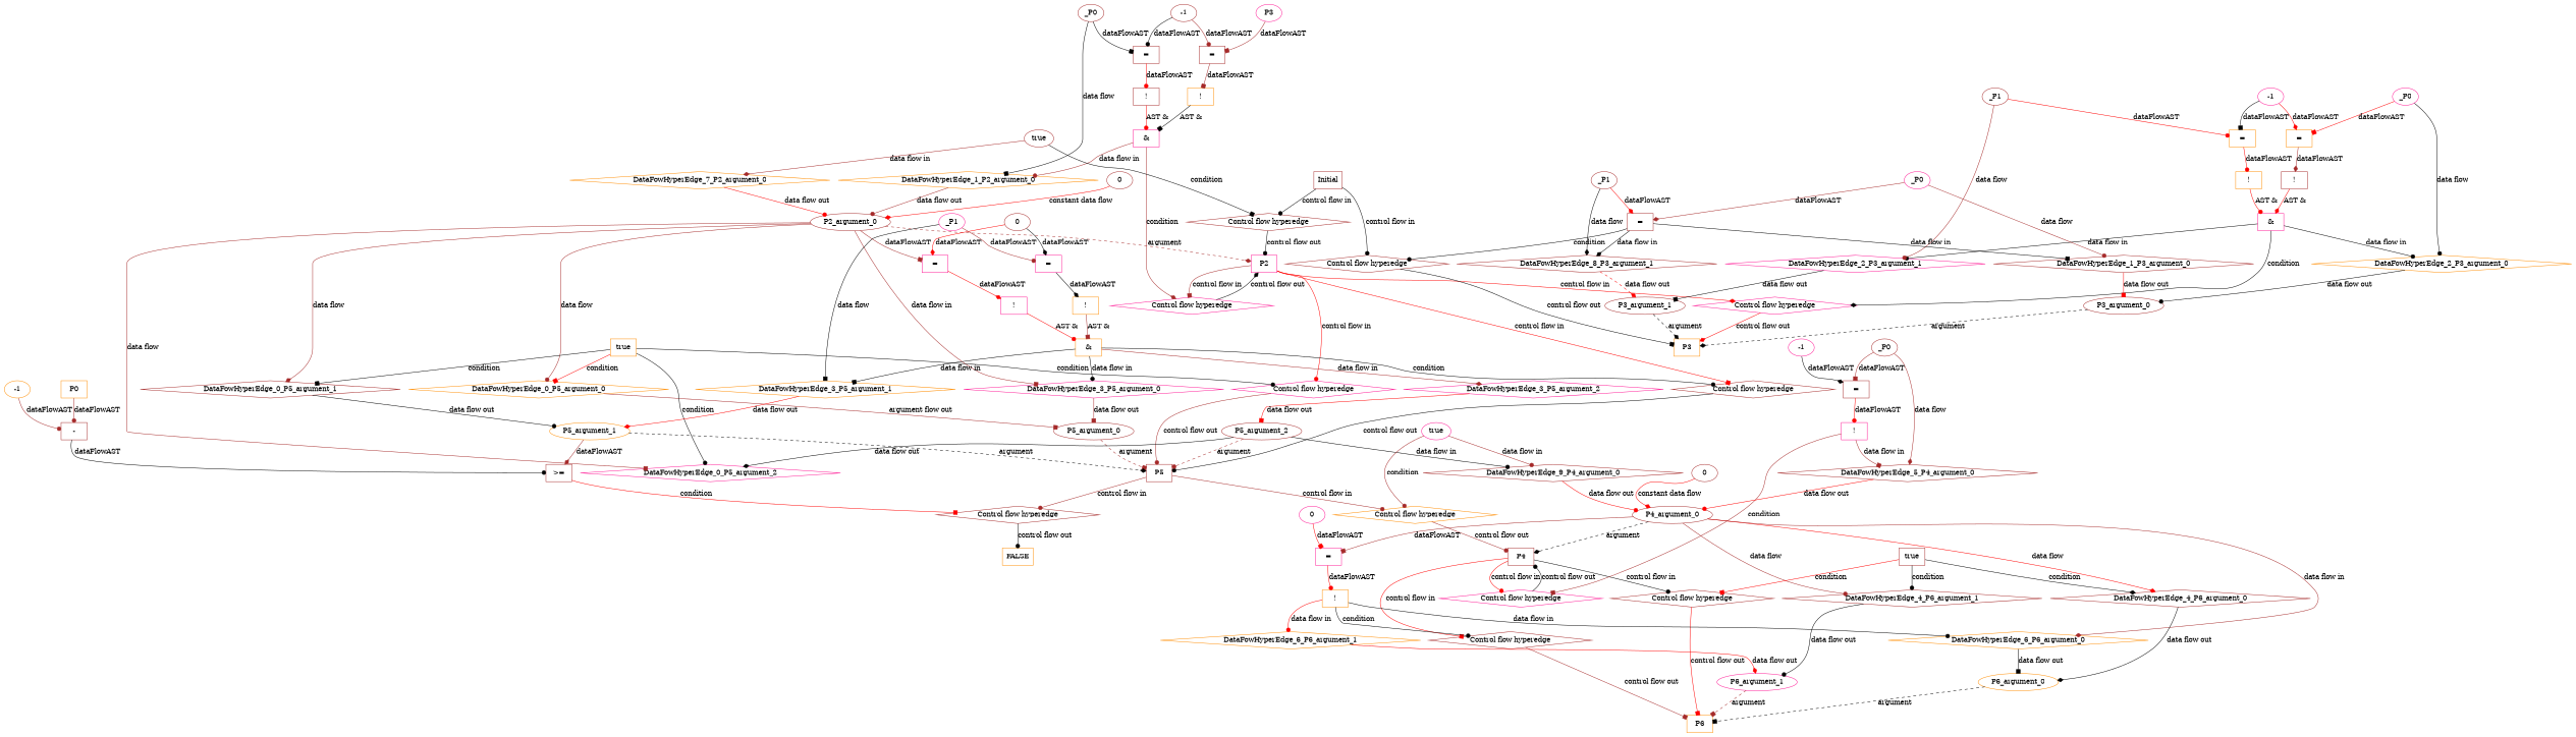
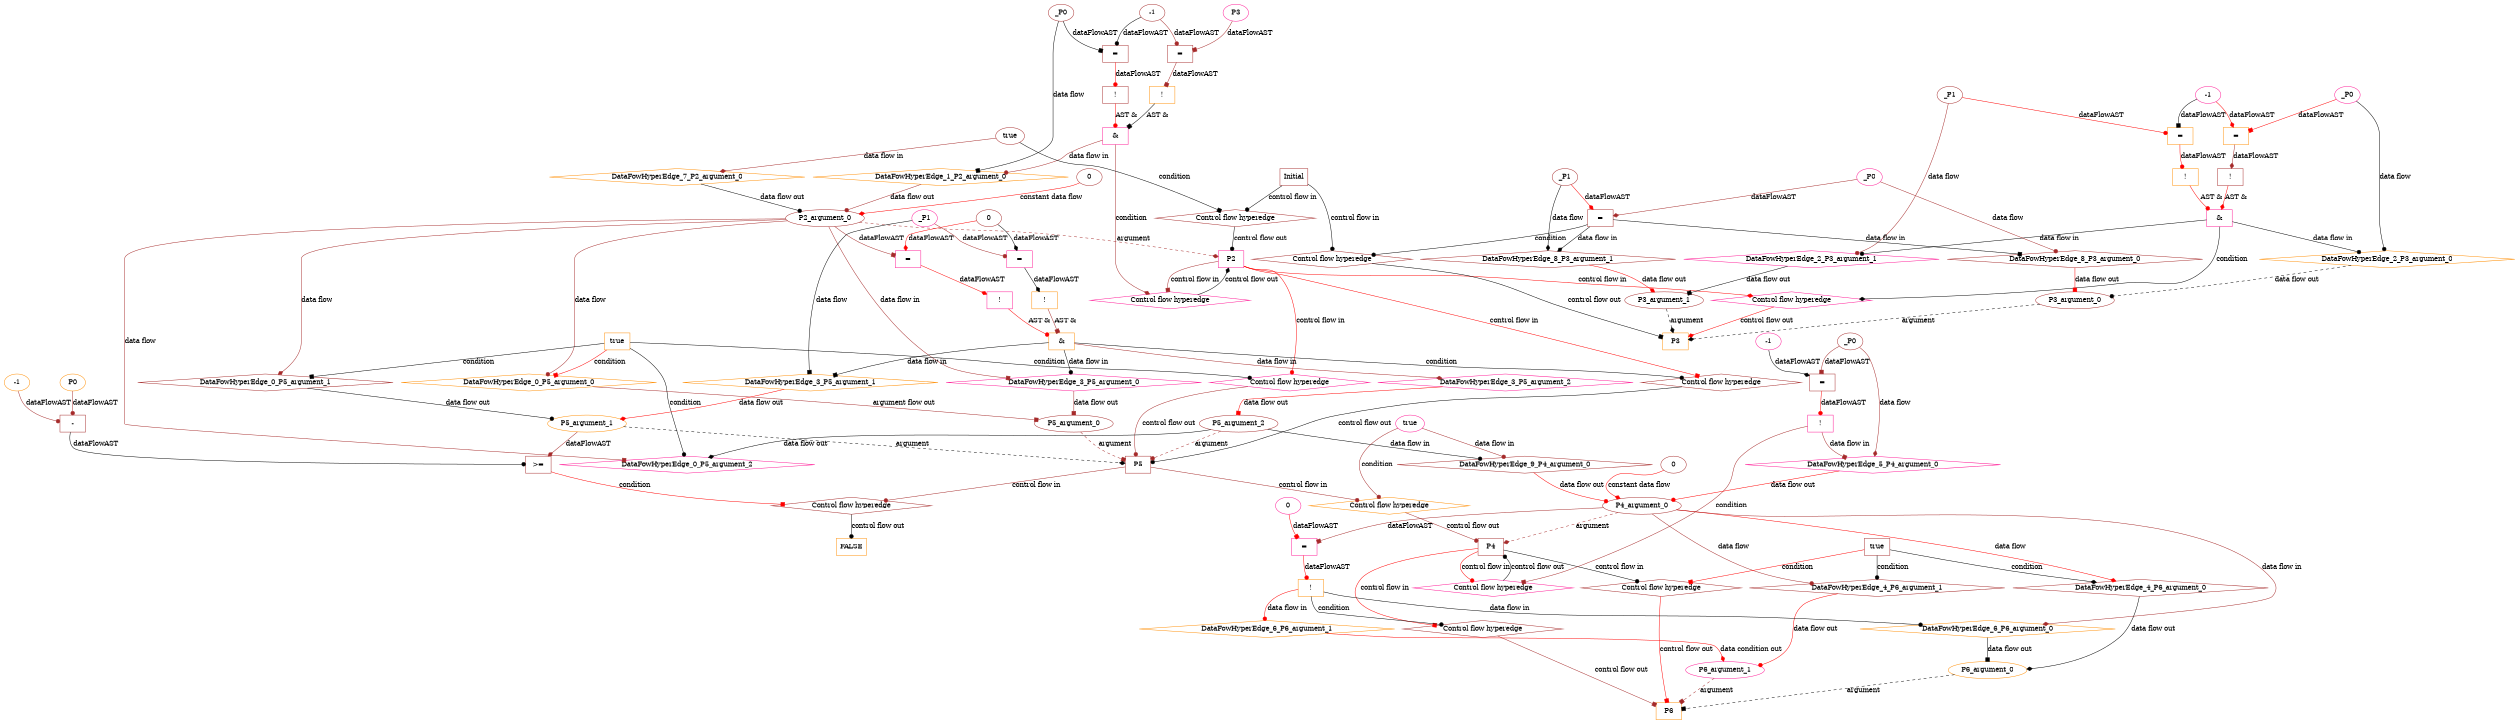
  digraph {
    node [color=brown nodeName=argument0 shape=rect]
    edge [arrowhead=dot color=black]
    n1 [color=deeppink label=P2 nodeName=P2]
    n2 [color=deeppink label="Control flow hyperedge" nodeName=ControlFowHyperEdge_0 shape=diamond]
    n3 [color=deeppink label="Control flow hyperedge" nodeName=ControlFowHyperEdge_1 shape=diamond]
    n4 [color=deeppink label="Control flow hyperedge" nodeName=ControlFowHyperEdge_2 shape=diamond]
    n5 [label="Control flow hyperedge" nodeName=ControlFowHyperEdge_3 shape=diamond]
    n6 [label=P5 nodeName=P5]
    n7 [color=darkorange label=P3 nodeName=P3]
    n8 [label=P4 nodeName=P4]
    n9 [label="Control flow hyperedge" nodeName=ControlFowHyperEdge_4 shape=diamond]
    n10 [color=deeppink label="Control flow hyperedge" nodeName=ControlFowHyperEdge_5 shape=diamond]
    n11 [label="Control flow hyperedge" nodeName=ControlFowHyperEdge_6 shape=diamond]
    n12 [color=darkorange label=P6 nodeName=P6]
    n13 [color=darkorange label="Control flow hyperedge" nodeName=ControlFowHyperEdge_9 shape=diamond]
    n14 [label="Control flow hyperedge" nodeName=ControlFowHyperEdge_10 shape=diamond]
    n15 [color=darkorange label=FALSE nodeName=FALSE]
    n16 [label=Initial nodeName=Initial]
    n17 [label="Control flow hyperedge" nodeName=ControlFowHyperEdge_7 shape=diamond]
    n18 [label="Control flow hyperedge" nodeName=ControlFowHyperEdge_8 shape=diamond]
    n19 [label=P5_argument_0 shape=oval]
    n20 [color=darkorange label=P5_argument_1 nodeName=argument1 shape=oval]
    n21 [label=">=" nodeName=xxxFALSE___P5_10xxxguard_0_node_0]
    n22 [label=P5_argument_2 nodeName=argument2 shape=oval]
    n23 [label=DataFowHyperEdge_9_P4_argument_0 nodeName=DataFowHyperEdge_9_P4_argument_0 shape=diamond]
    n24 [color=deeppink label=DataFowHyperEdge_0_P5_argument_2 nodeName=DataFowHyperEdge_0_P5_argument_2 shape=diamond]
    n25 [label=P4_argument_0 shape=oval]
    n26 [label=P2_argument_0 shape=oval]
    n27 [color=darkorange label=DataFowHyperEdge_0_P5_argument_0 nodeName=DataFowHyperEdge_0_P5_argument_0 shape=diamond]
    n28 [label=DataFowHyperEdge_0_P5_argument_1 nodeName=DataFowHyperEdge_0_P5_argument_1 shape=diamond]
    n29 [color=deeppink label="=" nodeName=xxxP5___P2_3xxxguard1_node_1]
    n30 [color=deeppink label=DataFowHyperEdge_3_P5_argument_0 nodeName=DataFowHyperEdge_3_P5_argument_0 shape=diamond]
    n31 [color=deeppink label="!" nodeName=xxxP5___P2_3xxxguard1_node_0]
    n32 [label=P3_argument_0 shape=oval]
    n33 [label=P3_argument_1 nodeName=argument1 shape=oval]
    n34 [color=darkorange label=P6_argument_0 shape=oval]
    n35 [color=deeppink label=P6_argument_1 nodeName=argument1 shape=oval]
    n36 [label=DataFowHyperEdge_4_P6_argument_0 nodeName=DataFowHyperEdge_4_P6_argument_0 shape=diamond]
    n37 [label=DataFowHyperEdge_4_P6_argument_1 nodeName=DataFowHyperEdge_4_P6_argument_1 shape=diamond]
    n38 [color=deeppink label="=" nodeName=xxxP6___P4_6xxxguard_0_node_1]
    n39 [color=darkorange label=DataFowHyperEdge_6_P6_argument_0 nodeName=DataFowHyperEdge_6_P6_argument_0 shape=diamond]
    n40 [color=darkorange label="!" nodeName=xxxP6___P4_6xxxguard_0_node_0]
    n41 [color=darkorange label=true nodeName=true_0]
    n42 [color=deeppink label="&" nodeName=xxxP2___P2_1xxx_and]
    n43 [color=darkorange label=DataFowHyperEdge_1_P2_argument_0 nodeName=DataFowHyperEdge_1_P2_argument_0 shape=diamond]
    n44 [color=darkorange label="!" nodeName=xxxP2___P2_1xxxguard_0_node_0]
    n45 [label="=" nodeName=xxxP2___P2_1xxxguard_0_node_1]
    n46 [color=deeppink label=P3 nodeName=xxxP2___P2_1xxxguard_0_node_2 shape=""]
    n47 [label=-1 nodeName=xxxP2___P2_1xxxguard_0_node_3 shape=""]
    n48 [label="=" nodeName=xxxP2___P2_1xxxguard1_node_1]
    n49 [label="!" nodeName=xxxP2___P2_1xxxguard1_node_0]
    n50 [label=_P0 nodeName=xxxP2___P2_1xxxdataFlow_0_node_0 shape=""]
    n51 [color=deeppink label="&" nodeName=xxxP3___P2_2xxx_and]
    n52 [color=darkorange label=DataFowHyperEdge_2_P3_argument_0 nodeName=DataFowHyperEdge_2_P3_argument_0 shape=diamond]
    n53 [color=deeppink label=DataFowHyperEdge_2_P3_argument_1 nodeName=DataFowHyperEdge_2_P3_argument_1 shape=diamond]
    n54 [color=darkorange label="!" nodeName=xxxP3___P2_2xxxguard_0_node_0]
    n55 [color=darkorange label="=" nodeName=xxxP3___P2_2xxxguard_0_node_1]
    n56 [color=deeppink label=-1 nodeName=xxxP3___P2_2xxxguard_0_node_3 shape=""]
    n57 [color=darkorange label="=" nodeName=xxxP3___P2_2xxxguard1_node_1]
    n58 [label="!" nodeName=xxxP3___P2_2xxxguard1_node_0]
    n59 [label=_P1 nodeName=xxxP3___P2_2xxxdataFlow1_node_0 shape=""]
    n60 [color=deeppink label=_P0 nodeName=xxxP3___P2_2xxxdataFlow_0_node_0 shape=""]
    n61 [color=darkorange label="&" nodeName=xxxP5___P2_3xxx_and]
    n62 [color=darkorange label=DataFowHyperEdge_3_P5_argument_1 nodeName=DataFowHyperEdge_3_P5_argument_1 shape=diamond]
    n63 [color=deeppink label=DataFowHyperEdge_3_P5_argument_2 nodeName=DataFowHyperEdge_3_P5_argument_2 shape=diamond]
    n64 [color=darkorange label="!" nodeName=xxxP5___P2_3xxxguard_0_node_0]
    n65 [color=deeppink label="=" nodeName=xxxP5___P2_3xxxguard_0_node_1]
    n66 [label=0 nodeName=xxxP5___P2_3xxxguard_0_node_3 shape=""]
    n67 [color=deeppink label=_P1 nodeName=xxxP5___P2_3xxxdataFlow_0_node_0 shape=""]
    n68 [label=true nodeName=true_4]
    n69 [color=deeppink label="!" nodeName=xxxP4___P4_5xxxguard_0_node_0]
-   n70 [label=DataFowHyperEdge_5_P4_argument_0 nodeName=DataFowHyperEdge_5_P4_argument_0 shape=diamond]
+   n70 [color=deeppink label=DataFowHyperEdge_5_P4_argument_0 nodeName=DataFowHyperEdge_5_P4_argument_0 shape=diamond]
    n71 [label="=" nodeName=xxxP4___P4_5xxxguard_0_node_1]
    n72 [color=deeppink label=-1 nodeName=xxxP4___P4_5xxxguard_0_node_3 shape=""]
    n73 [label=_P0 nodeName=xxxP4___P4_5xxxdataFlow_0_node_0 shape=""]
    n74 [color=darkorange label=DataFowHyperEdge_6_P6_argument_1 nodeName=DataFowHyperEdge_6_P6_argument_1 shape=diamond]
    n75 [color=deeppink label=0 nodeName=xxxP6___P4_6xxxguard_0_node_3 shape=""]
    n76 [label=true nodeName=xxxP2___Initial_7xxxguard_0_node_0 shape=""]
    n77 [color=darkorange label=DataFowHyperEdge_7_P2_argument_0 nodeName=DataFowHyperEdge_7_P2_argument_0 shape=diamond]
    n78 [label="=" nodeName=xxxP3___Initial_8xxxguard_0_node_0]
-   n79 [label=DataFowHyperEdge_1_P3_argument_0 nodeName=DataFowHyperEdge_8_P3_argument_0 shape=diamond]
+   n79 [label=DataFowHyperEdge_8_P3_argument_0 nodeName=DataFowHyperEdge_8_P3_argument_0 shape=diamond]
    n80 [label=DataFowHyperEdge_8_P3_argument_1 nodeName=DataFowHyperEdge_8_P3_argument_1 shape=diamond]
    n81 [label=_P1 nodeName=xxxP3___Initial_8xxxdataFlow1_node_0 shape=""]
    n82 [color=deeppink label=_P0 nodeName=xxxP3___Initial_8xxxdataFlow_0_node_0 shape=""]
    n83 [color=deeppink label=true nodeName=xxxP4___P5_9xxxguard_0_node_0 shape=""]
    n84 [label="-" nodeName=xxxFALSE___P5_10xxxguard_0_node_2]
-   n85 [color=darkorange label=P0 nodeName=xxxFALSE___P5_10xxxguard_0_node_3 shape=box]
+   n85 [color=darkorange label=P0 nodeName=xxxFALSE___P5_10xxxguard_0_node_3 shape=""]
    n86 [color=darkorange label=-1 nodeName=xxxFALSE___P5_10xxxguard_0_node_4 shape=""]
    n87 [label=0 nodeName=xxxP5___P2_0xxxP2_argument_0_constant_0 shape=""]
    n88 [label=0 nodeName=xxxP6___P4_4xxxP4_argument_0_constant_0 shape=""]
    n1 -> n2 [color=red label="control flow in"]
    n1 -> n3 [arrowhead=box color=brown label="control flow in"]
    n1 -> n4 [arrowhead=diamond color=red label="control flow in"]
    n1 -> n5 [arrowhead=box color=red label="control flow in"]
    n2 -> n6 [color=brown label="control flow out"]
    n3 -> n1 [arrowhead=diamond label="control flow out"]
    n4 -> n7 [arrowhead=diamond color=red label="control flow out"]
    n5 -> n6 [label="control flow out"]
    n6 -> n13 [color=brown label="control flow in"]
    n6 -> n14 [color=brown label="control flow in"]
    n8 -> n9 [label="control flow in"]
    n8 -> n10 [color=red label="control flow in"]
    n8 -> n11 [arrowhead=box color=red label="control flow in"]
    n9 -> n12 [arrowhead=box color=red label="control flow out"]
    n10 -> n8 [label="control flow out"]
    n11 -> n12 [arrowhead=box color=brown label="control flow out"]
    n13 -> n8 [color=brown label="control flow out"]
    n14 -> n15 [label="control flow out"]
    n16 -> n17 [label="control flow in"]
    n16 -> n18 [label="control flow in"]
    n17 -> n1 [label="control flow out"]
    n18 -> n7 [arrowhead=box label="control flow out"]
    n19 -> n6 [arrowhead=box color=brown label=argument style=dashed]
    n20 -> n6 [arrowhead=diamond label=argument style=dashed]
    n20 -> n21 [arrowhead=diamond color=brown label=dataFlowAST]
    n21 -> n14 [arrowhead=box color=red label=condition]
    n22 -> n6 [color=brown label=argument style=dashed]
    n22 -> n23 [label="data flow in"]
    n22 -> n24 [arrowhead=diamond label="data flow out"]
    n23 -> n25 [color=red label="data flow out"]
-   n25 -> n8 [arrowhead=diamond label=argument style=dashed]
+   n25 -> n8 [arrowhead=diamond color=brown label=argument style=dashed]
    n25 -> n36 [arrowhead=diamond color=red label="data flow"]
    n25 -> n37 [color=brown label="data flow"]
    n25 -> n38 [arrowhead=box color=brown label=dataFlowAST]
    n25 -> n39 [arrowhead=diamond color=brown label="data flow in"]
    n26 -> n1 [arrowhead=diamond color=brown label=argument style=dashed]
    n26 -> n24 [arrowhead=box color=brown label="data flow"]
    n26 -> n27 [color=brown label="data flow"]
    n26 -> n28 [arrowhead=diamond color=brown label="data flow"]
    n26 -> n29 [arrowhead=box color=brown label=dataFlowAST]
    n26 -> n30 [arrowhead=box color=brown label="data flow in"]
    n27 -> n19 [arrowhead=box color=brown label="argument flow out"]
    n28 -> n20 [label="data flow out"]
    n29 -> n31 [arrowhead=diamond color=red label=dataFlowAST]
    n30 -> n19 [arrowhead=box color=brown label="data flow out"]
    n31 -> n61 [color=red label="AST &"]
    n32 -> n7 [arrowhead=diamond label=argument style=dashed]
    n33 -> n7 [arrowhead=diamond label=argument style=dashed]
    n34 -> n12 [arrowhead=box label=argument style=dashed]
    n35 -> n12 [arrowhead=box color=brown label=argument style=dashed]
    n36 -> n34 [arrowhead=diamond label="data flow out"]
-   n37 -> n35 [label="data flow out"]
+   n37 -> n35 [color=red label="data flow out"]
    n38 -> n40 [color=red label=dataFlowAST]
    n39 -> n34 [arrowhead=box label="data flow out"]
    n40 -> n11 [label=condition]
    n40 -> n39 [label="data flow in"]
    n40 -> n74 [color=red label="data flow in"]
    n41 -> n2 [label=condition]
    n41 -> n24 [label=condition]
    n41 -> n27 [arrowhead=box color=red label=condition]
    n41 -> n28 [arrowhead=box label=condition]
    n42 -> n3 [arrowhead=diamond color=brown label=condition]
    n42 -> n43 [color=brown label="data flow in"]
    n43 -> n26 [color=brown label="data flow out"]
    n44 -> n42 [arrowhead=box label="AST &"]
    n45 -> n44 [arrowhead=box color=brown label=dataFlowAST]
    n46 -> n45 [arrowhead=box color=brown label=dataFlowAST]
    n47 -> n45 [color=brown label=dataFlowAST]
    n47 -> n48 [label=dataFlowAST]
    n48 -> n49 [color=red label=dataFlowAST]
    n49 -> n42 [color=red label="AST &"]
    n50 -> n43 [arrowhead=box label="data flow"]
    n50 -> n48 [arrowhead=box label=dataFlowAST]
    n51 -> n4 [arrowhead=diamond label=condition]
    n51 -> n52 [label="data flow in"]
    n51 -> n53 [label="data flow in"]
-   n52 -> n32 [label="data flow out"]
+   n52 -> n32 [label="data flow out" style=dashed]
    n53 -> n33 [arrowhead=box label="data flow out"]
    n54 -> n51 [color=red label="AST &"]
    n55 -> n54 [color=red label=dataFlowAST]
    n56 -> n55 [arrowhead=box label=dataFlowAST]
    n56 -> n57 [arrowhead=diamond color=red label=dataFlowAST]
    n57 -> n58 [arrowhead=diamond color=brown label=dataFlowAST]
    n58 -> n51 [arrowhead=diamond color=red label="AST &"]
    n59 -> n53 [color=brown label="data flow"]
    n59 -> n55 [color=red label=dataFlowAST]
    n60 -> n52 [label="data flow"]
    n60 -> n57 [arrowhead=box color=red label=dataFlowAST]
    n61 -> n5 [label=condition]
    n61 -> n30 [label="data flow in"]
    n61 -> n62 [arrowhead=box label="data flow in"]
    n61 -> n63 [arrowhead=diamond color=brown label="data flow in"]
    n62 -> n20 [arrowhead=diamond color=red label="data flow out"]
    n63 -> n22 [arrowhead=box color=red label="data flow out"]
    n64 -> n61 [arrowhead=box color=brown label="AST &"]
    n65 -> n64 [arrowhead=diamond label=dataFlowAST]
    n66 -> n29 [arrowhead=diamond color=red label=dataFlowAST]
    n66 -> n65 [arrowhead=diamond label=dataFlowAST]
    n67 -> n62 [arrowhead=box label="data flow"]
    n67 -> n65 [color=brown label=dataFlowAST]
    n68 -> n9 [arrowhead=box color=red label=condition]
    n68 -> n36 [arrowhead=diamond label=condition]
    n68 -> n37 [label=condition]
    n69 -> n10 [arrowhead=box color=brown label=condition]
    n69 -> n70 [arrowhead=box color=brown label="data flow in"]
    n70 -> n25 [color=red label="data flow out"]
    n71 -> n69 [color=red label=dataFlowAST]
    n72 -> n71 [arrowhead=diamond label=dataFlowAST]
    n73 -> n70 [arrowhead=diamond color=brown label="data flow"]
    n73 -> n71 [arrowhead=box color=brown label=dataFlowAST]
-   n74 -> n35 [arrowhead=diamond color=red label="data flow out"]
+   n74 -> n35 [arrowhead=diamond color=red label="data condition out"]
    n75 -> n38 [arrowhead=box color=red label=dataFlowAST]
    n76 -> n17 [arrowhead=box label=condition]
    n76 -> n77 [arrowhead=diamond color=brown label="data flow in"]
-   n77 -> n26 [color=red label="data flow out"]
+   n77 -> n26 [label="data flow out"]
    n78 -> n18 [label=condition]
    n78 -> n79 [arrowhead=box label="data flow in"]
    n78 -> n80 [arrowhead=diamond label="data flow in"]
    n79 -> n32 [arrowhead=box color=red label="data flow out"]
-   n80 -> n33 [arrowhead=diamond color=red label="data flow out" style=dashed]
+   n80 -> n33 [arrowhead=diamond color=red label="data flow out"]
    n81 -> n78 [arrowhead=diamond color=red label=dataFlowAST]
    n81 -> n80 [arrowhead=diamond label="data flow"]
    n82 -> n78 [arrowhead=diamond color=brown label=dataFlowAST]
    n82 -> n79 [color=brown label="data flow"]
    n83 -> n13 [color=brown label=condition]
    n83 -> n23 [color=brown label="data flow in"]
    n84 -> n21 [label=dataFlowAST]
    n85 -> n84 [color=brown label=dataFlowAST]
    n86 -> n84 [color=brown label=dataFlowAST]
    n87 -> n26 [arrowhead=diamond color=red label="constant data flow"]
    n88 -> n25 [arrowhead=diamond color=red label="constant data flow"]
  }
